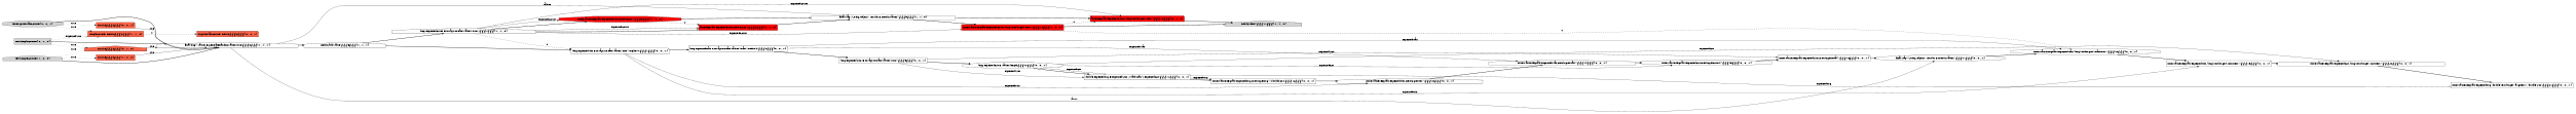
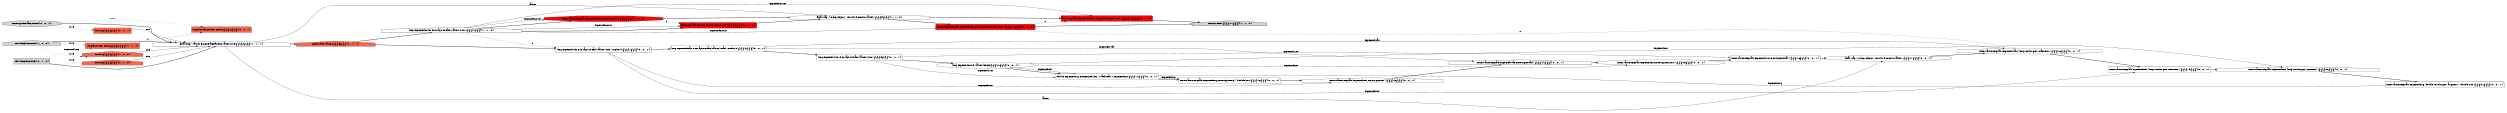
  digraph {
    rankdir=LR
    node [fillcolor=white shape=note style=filled]
    edge [arrowhead=normal style=bold]
    n1 [label="double expectedAvg = expectedSum / Math.max(1,expectedCnt)@@@11@@@['0', '0', '1']"]
    n2 [label="Assert.assertEquals(expectedAvg,(double)results.get(\"avg_test\"),(double)200)@@@21@@@['0', '0', '1']"]
    n3 [label="Assert.assertEquals(expectedAvg,metric.getAvg(),(double)200)@@@12@@@['0', '0', '1']"]
    n4 [label="Assert.assertEquals(expectedMin,metric.getMin())@@@13@@@['0', '0', '1']" shape=house]
    n5 [fillcolor=red label="Assert.assertEquals(expectedCount,(long)results.get(\"test\"))@@@10@@@['1', '0', '0']"]
    n6 [label="Assert.assertEquals(expectedMax,(long)results.get(\"max_test\"))@@@18@@@['0', '0', '1']" shape=octagon]
    n7 [fillcolor=red label="assertEquals(expectedCount,(long)results.get(\"test\"))@@@10@@@['0', '1', '0']"]
    n8 [fillcolor=lightgray label="metric.reset()@@@11@@@['1', '1', '0']" shape=house]
    n9 [label="Assert.assertEquals(expectedMin,(long)results.get(\"min_test\"))@@@19@@@['0', '0', '1']"]
    n10 [fillcolor=lightgray label="testAvgMinMaxCounter['0', '0', '1']" shape=octagon]
    n11 [label="final long(( values = generateRandomValues(size)@@@3@@@['1', '1', '1']" shape=house]
    n12 [fillcolor=tomato label="AvgMinMaxCounter metric@@@2@@@['0', '0', '1']"]
    n13 [fillcolor=tomato label="int size@@@2@@@['0', '0', '1']"]
    n14 [label="final Map<String,Object> results = metric.values()@@@17@@@['0', '0', '1']" shape=octagon]
    n15 [label="final Map<String,Object> results = metric.values()@@@9@@@['1', '1', '0']" shape=house]
-   n16 [label="metric.add(value)@@@5@@@['1', '1', '1']" shape=house]
+   n16 [fillcolor=tomato label="metric.add(value)@@@5@@@['1', '1', '1']" shape=house]
    n17 [label="long expectedCount = Arrays.stream(values).sum()@@@7@@@['1', '1', '0']" shape=house]
    n18 [label="long expectedMin = Arrays.stream(values).min().orElse(0)@@@7@@@['0', '0', '1']"]
    n19 [fillcolor=tomato label="SimpleCounter metric@@@2@@@['1', '1', '0']" shape=box]
    n20 [label="Assert.assertEquals(expectedCnt,(long)results.get(\"cnt_test\"))@@@20@@@['0', '0', '1']" shape=house]
    n21 [fillcolor=tomato label="int size@@@2@@@['0', '1', '0']" shape=house]
    n22 [fillcolor=red label="Assert.assertEquals(expectedCount,metric.get())@@@8@@@['1', '0', '0']" shape=octagon]
    n23 [fillcolor=red label="assertEquals(expectedCount,metric.get())@@@8@@@['0', '1', '0']"]
    n24 [label="Assert.assertEquals(expectedSum,metric.getTotal())@@@16@@@['0', '0', '1']"]
    n25 [fillcolor=lightgray label="testSimpleCounter['0', '1', '0']" shape=box]
    n26 [label="long expectedMax = Arrays.stream(values).max().orElse(0)@@@8@@@['0', '0', '1']"]
    n27 [fillcolor=lightgray label="testSimpleCounter['1', '0', '0']" shape=house]
-   n28 [fillcolor=tomato label="int size@@@2@@@['1', '0', '0']"]
+   n28 [fillcolor=tomato label="int size@@@2@@@['1', '0', '0']" shape=house]
    n29 [label="long expectedCnt = values.length@@@10@@@['0', '0', '1']" shape=octagon]
    n30 [label="Assert.assertEquals(expectedCnt,metric.getCount())@@@15@@@['0', '0', '1']" shape=octagon]
    n31 [label="Assert.assertEquals(expectedMax,metric.getMax())@@@14@@@['0', '0', '1']" shape=house]
    n32 [label="long expectedSum = Arrays.stream(values).sum()@@@9@@@['0', '0', '1']" shape=box]
    n1 -> n2 [arrowhead=onormal label=expectedAvg style=solid]
    n1 -> n3 [arrowhead=dot label=expectedAvg style=solid]
    n1 -> n3 [arrowhead=onormal]
    n3 -> n4
    n4 -> n31 [arrowhead=onormal]
    n5 -> n6 [arrowhead=onormal label=0 style=dashed]
    n5 -> n7 [label=0 style=dashed]
    n5 -> n8 [arrowhead=onormal]
    n6 -> n9 [arrowhead=dot]
    n7 -> n8 [arrowhead=dot]
    n9 -> n20 [arrowhead=dot]
    n10 -> n11 [arrowhead=dot]
-   n10 -> n19 [label=true style=dotted]
+   n10 -> n12 [label=true style=dotted]
    n10 -> n13 [label=true style=dotted]
    n11 -> n14 [label=values style=solid]
    n11 -> n15 [arrowhead=onormal label=values style=solid]
    n11 -> n16
    n13 -> n11 [arrowhead=dot label=size style=solid]
    n14 -> n6 [arrowhead=onormal]
    n15 -> n5 [arrowhead=dot]
    n15 -> n7
    n16 -> n17 [arrowhead=onormal]
    n16 -> n18 [arrowhead=onormal]
    n17 -> n5 [arrowhead=onormal label=expectedCount style=solid]
    n17 -> n7 [arrowhead=dot label=expectedCount style=solid]
    n17 -> n18 [arrowhead=dot label=0 style=dashed]
    n17 -> n22 [label=expectedCount style=solid]
    n17 -> n22 [arrowhead=onormal]
    n17 -> n23 [label=expectedCount style=solid]
    n17 -> n23 [arrowhead=onormal]
    n18 -> n4 [arrowhead=dot label=expectedMin style=solid]
    n18 -> n9 [label=expectedMin style=solid]
    n18 -> n26
    n19 -> n12 [label=0 style=dashed]
    n20 -> n2 [arrowhead=onormal]
    n21 -> n11 [label=size style=solid]
    n22 -> n15 [arrowhead=onormal]
    n22 -> n23 [arrowhead=dot label=0 style=dashed]
    n23 -> n15 [arrowhead=dot]
    n24 -> n14
    n25 -> n11 [arrowhead=onormal]
    n25 -> n19 [arrowhead=onormal label=expectedSum style=dotted]
-   n25 -> n21 [label=true style=dotted]
+   n25 -> n28 [label=true style=dotted]
    n26 -> n6 [arrowhead=dot label=expectedMax style=solid]
    n26 -> n31 [label=expectedMax style=solid]
    n26 -> n32 [arrowhead=dot]
    n27 -> n11
    n27 -> n19 [arrowhead=onormal label=true style=dotted]
    n27 -> n28 [label=true style=dotted]
    n28 -> n11 [arrowhead=dot label=size style=solid]
    n29 -> n1 [arrowhead=onormal label=expectedCnt style=solid]
    n29 -> n1
    n29 -> n20 [arrowhead=dot label=expectedCnt style=solid]
    n29 -> n30 [arrowhead=dot label=expectedCnt style=solid]
    n30 -> n24 [arrowhead=dot]
    n31 -> n30
    n32 -> n1 [label=expectedSum style=solid]
    n32 -> n24 [label=expectedSum style=solid]
    n32 -> n29 [arrowhead=dot]
  }
